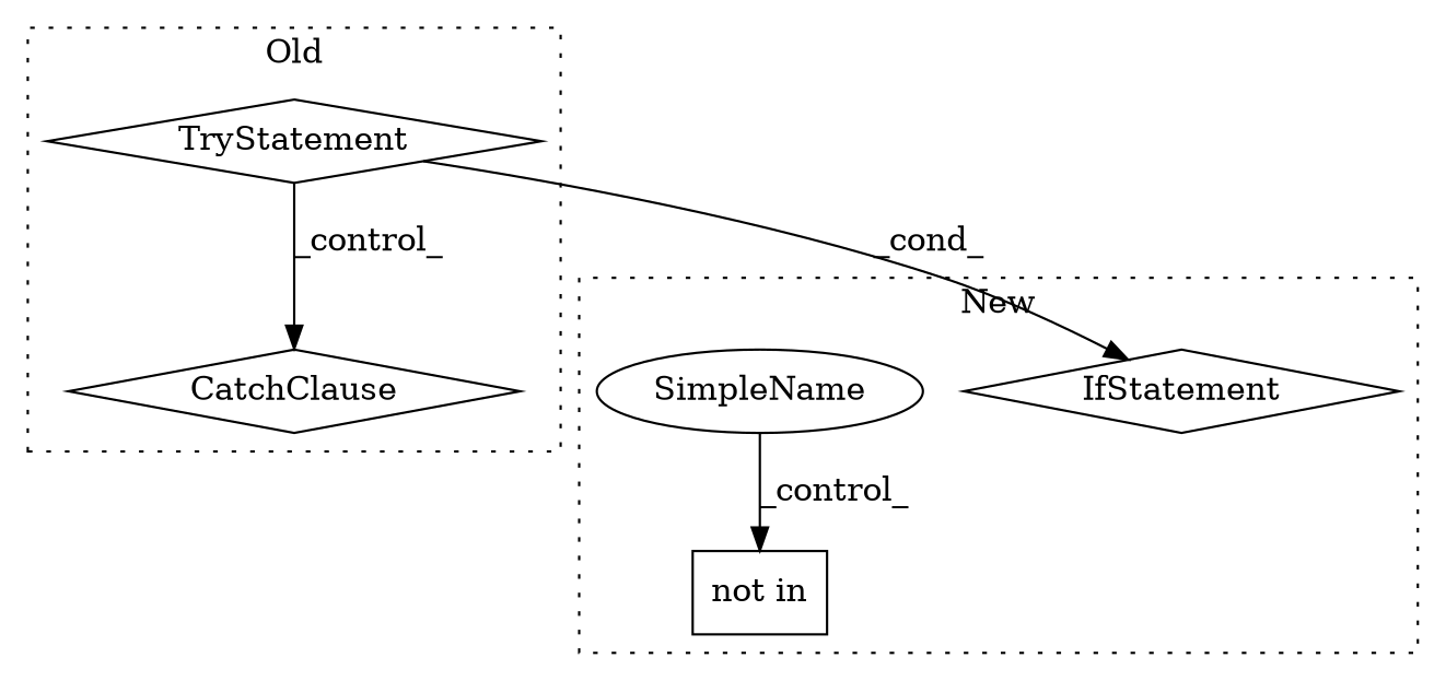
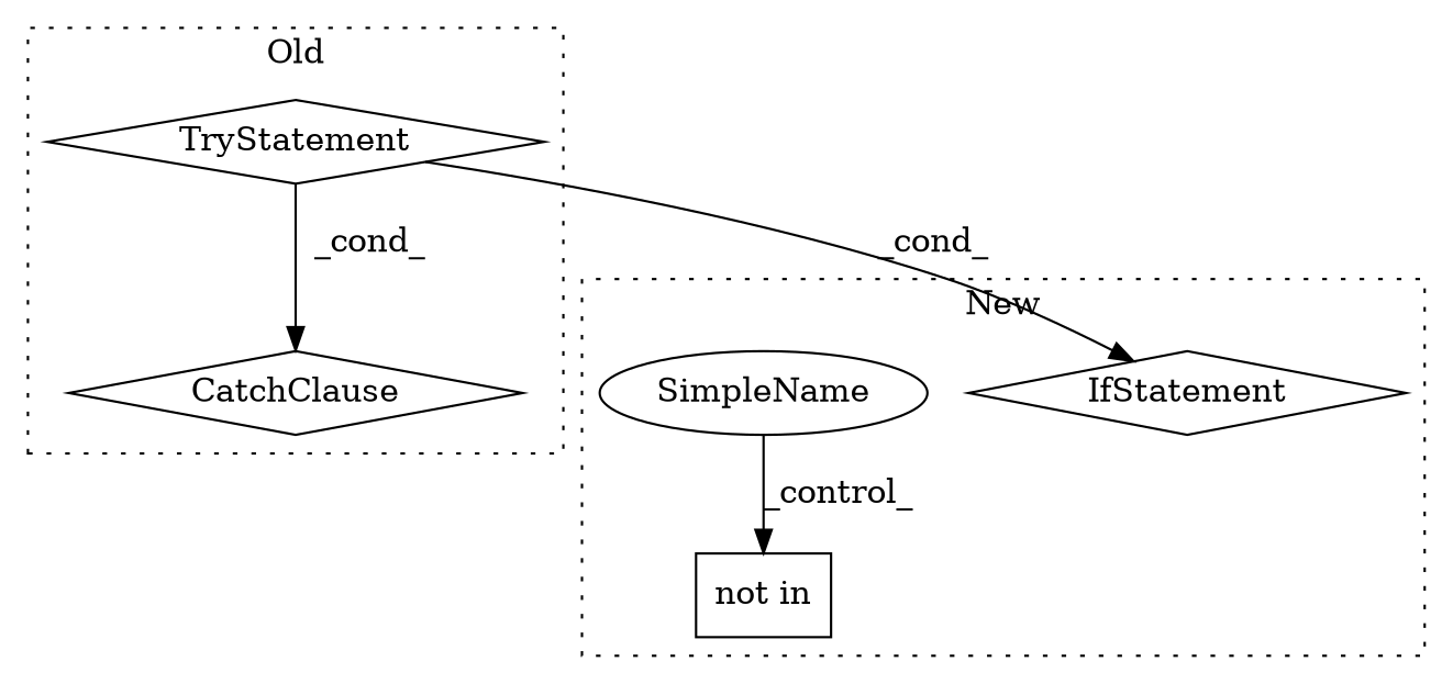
  digraph {
    node [s=2045 shape=diamond]
    n1 [a=54 l=4 label=TryStatement s=1478]
    n2 [a=12 l="13,2" label=CatchClause s="1574,1613"]
    n3 [a=108 l=23 label="not in" shape=box]
    n4 [a=25 l="14,2" label=IfStatement s="2031,2068"]
    n5 [a=42 l=1 label=SimpleName shape=ellipse]
    subgraph cluster_1 {
      label=Old
      style=dotted
      n1
      n2
    }
    subgraph cluster_2 {
      label=New
      style=dotted
      n3
      n4
      n5
    }
-   n1 -> n2 [label=_control_]
+   n1 -> n2 [label=_cond_]
    n1 -> n4 [label=_cond_]
    n5 -> n3 [label=_control_]
  }
